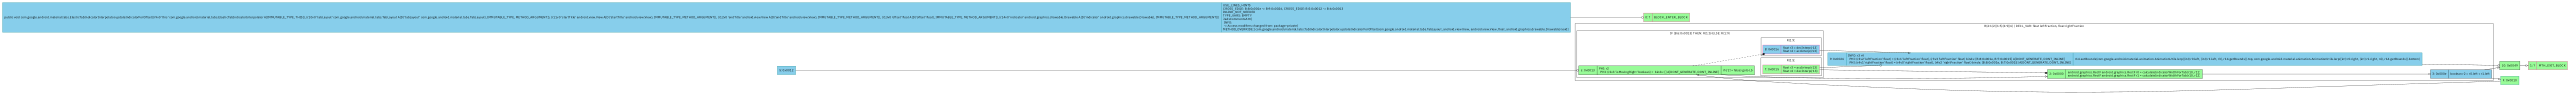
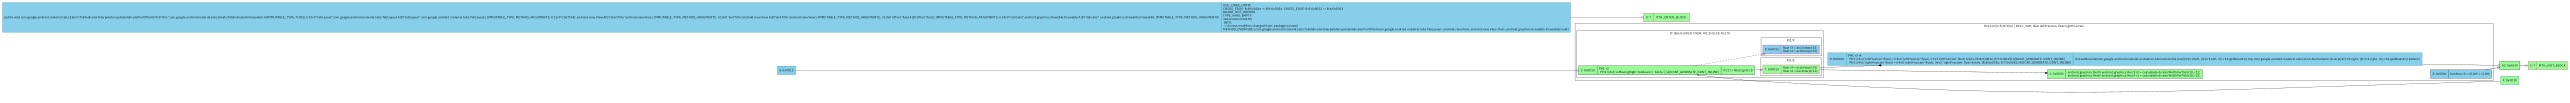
  digraph {
    fontname="IBM Plex Sans"
    rankdir=LR
    node [color=deeppink fillcolor=palegreen fontname="IBM Plex Sans" shape=record style=filled]
    edge [arrowhead=onormal fontname="IBM Plex Sans"]
    n1 [label="{7\:\ 0x0015|float r3 = accInterp(r13)\lfloat r4 = decInterp(r13)\l}"]
    n2 [fillcolor=skyblue label="{8\:\ 0x001e|float r3 = decInterp(r13)\lfloat r4 = accInterp(r13)\l}"]
    n3 [color=black label="{6\:\ 0x0013|PHI: r2 \l  PHI: (r2v3 'isMovingRight' boolean) =  binds: [] A[DONT_GENERATE, DONT_INLINE]\l|if (r2 != false) goto L5\l}"]
    n4 [color=black label="{2\:\ 0x0000|android.graphics.RectF android.graphics.RectF r0 = calculateIndicatorWidthForTab(r10, r11)\landroid.graphics.RectF android.graphics.RectF r1 = calculateIndicatorWidthForTab(r10, r12)\l}"]
    n5 [color=black fillcolor=skyblue label="{3\:\ 0x000e|boolean r2 = r0.left \< r1.left\l}"]
-   n6 [color=teal fillcolor=skyblue label="{9\:\ 0x0026|INFO: r3 r4 \l  PHI: (r3v2 'leftFraction' float) = (r3v1 'leftFraction' float), (r3v3 'leftFraction' float) binds: [B:8:0x001e, B:7:0x0015] A[DONT_GENERATE, DONT_INLINE]\l  PHI: (r4v1 'rightFraction' float) = (r4v0 'rightFraction' float), (r4v2 'rightFraction' float) binds: [B:8:0x001e, B:7:0x0015] A[DONT_GENERATE, DONT_INLINE]\l|r14.setBounds(com.google.android.material.animation.AnimationUtils.lerp((int) r0.left, (int) r1.left, r3), r14.getBounds().top, com.google.android.material.animation.AnimationUtils.lerp((int) r0.right, (int) r1.right, r4), r14.getBounds().bottom)\l}"]
+   n6 [color=teal fillcolor=skyblue label="{9\:\ 0x0026|PHI: r3 r4 \l  PHI: (r3v2 'leftFraction' float) = (r3v1 'leftFraction' float), (r3v3 'leftFraction' float) binds: [B:8:0x001e, B:7:0x0015] A[DONT_GENERATE, DONT_INLINE]\l  PHI: (r4v1 'rightFraction' float) = (r4v0 'rightFraction' float), (r4v2 'rightFraction' float) binds: [B:8:0x001e, B:7:0x0015] A[DONT_GENERATE, DONT_INLINE]\l|r14.setBounds(com.google.android.material.animation.AnimationUtils.lerp((int) r0.left, (int) r1.left, r3), r14.getBounds().top, com.google.android.material.animation.AnimationUtils.lerp((int) r0.right, (int) r1.right, r4), r14.getBounds().bottom)\l}"]
    n7 [color=teal label="{4\:\ 0x0010}"]
    n8 [color=black label="{10\:\ 0x0049}"]
    n9 [color=teal fillcolor=skyblue label="{5\:\ 0x0012}"]
    n10 [label="{1\:\ ?|MTH_EXIT_BLOCK\l}"]
-   n11 [label="{0\:\ ?|BLOCK_ENTER_BLOCK\l}"]
+   n11 [label="{0\:\ ?|MTH_ENTER_BLOCK\l}"]
    n12 [color=teal fillcolor=skyblue label="{public void com.google.android.material.tabs.ElasticTabIndicatorInterpolator.updateIndicatorForOffset((r9v0 'this' com.google.android.material.tabs.ElasticTabIndicatorInterpolator A[IMMUTABLE_TYPE, THIS]), (r10v0 'tabLayout' com.google.android.material.tabs.TabLayout A[D('tabLayout' com.google.android.material.tabs.TabLayout), IMMUTABLE_TYPE, METHOD_ARGUMENT]), (r11v0 'startTitle' android.view.View A[D('startTitle' android.view.View), IMMUTABLE_TYPE, METHOD_ARGUMENT]), (r12v0 'endTitle' android.view.View A[D('endTitle' android.view.View), IMMUTABLE_TYPE, METHOD_ARGUMENT]), (r13v0 'offset' float A[D('offset' float), IMMUTABLE_TYPE, METHOD_ARGUMENT]), (r14v0 'indicator' android.graphics.drawable.Drawable A[D('indicator' android.graphics.drawable.Drawable), IMMUTABLE_TYPE, METHOD_ARGUMENT]))  | USE_LINES_HINTS\lCROSS_EDGE: B:8:0x001e \-\> B:9:0x0026, CROSS_EDGE: B:5:0x0012 \-\> B:6:0x0013\lINLINE_NOT_NEEDED\lTYPE_VARS: EMPTY\lJadxCommentsAttr\{\l INFO: \l \-\> Access modifiers changed from: package\-private\}\lMETHOD_OVERRIDE: [com.google.android.material.tabs.TabIndicatorInterpolator.updateIndicatorForOffset(com.google.android.material.tabs.TabLayout, android.view.View, android.view.View, float, android.graphics.drawable.Drawable):void]\l}"]
    subgraph cluster_1 {
      label="R(4:1|2|(1:5)(1:9)|6) | DECL_VAR: float leftFraction, float rightFraction\l"
      n4
      n5
      n6
      subgraph cluster_2 {
        label="IF [B:6:0x0013] THEN: R(1:5) ELSE: R(1:9)"
        n3
        subgraph cluster_3 {
          label="R(1:5)"
          n1
        }
        subgraph cluster_4 {
          label="R(1:9)"
          n2
        }
      }
    }
    n1 -> n4 [arrowhead=diamond]
-   n1 -> n6 [arrowhead=odot]
-   n2 -> n6
-   n3 -> n4
-   n3 -> n2 [arrowhead=diamond style=dashed]
-   n4 -> n5 [arrowhead=odot]
-   n5 -> n7
+   n1 -> n6 [arrowhead=diamond]
+   n3 -> n1
+   n3 -> n2 [style=dashed]
    n5 -> n8
    n6 -> n8 [arrowhead=odot]
    n7 -> n3
    n8 -> n10
    n9 -> n3 [arrowhead=odot]
    n12 -> n11 [arrowhead=odot]
  }
